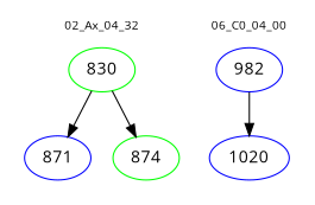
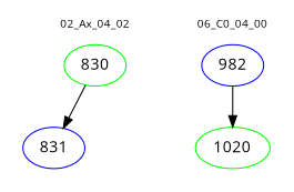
  digraph {
    fontname="Open Sans"
    node [color=blue fontname="Open Sans"]
    edge [color=black fontname="Open Sans"]
    n1 [color=green label=830]
-   n2 [label=871]
-   n3 [color=green label=874]
+   n2 [label=831]
    n4 [label=982]
-   n5 [label=1020]
+   n5 [color=green label=1020]
    subgraph cluster_1 {
      color=white
      fontsize=10
-     label="02_Ax_04_32"
+     label="02_Ax_04_02"
      n1
      n2
-     n3
    }
    subgraph cluster_2 {
      color=white
      fontsize=10
      label="06_C0_04_00"
      n4
      n5
    }
    n1 -> n2
-   n1 -> n3
    n4 -> n5
  }
